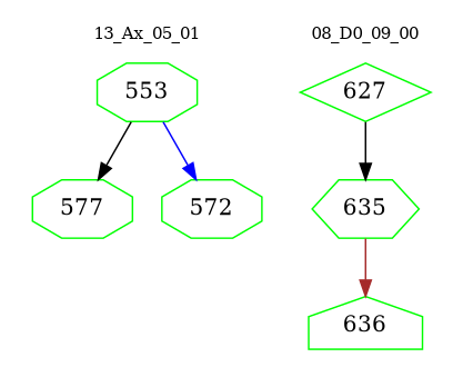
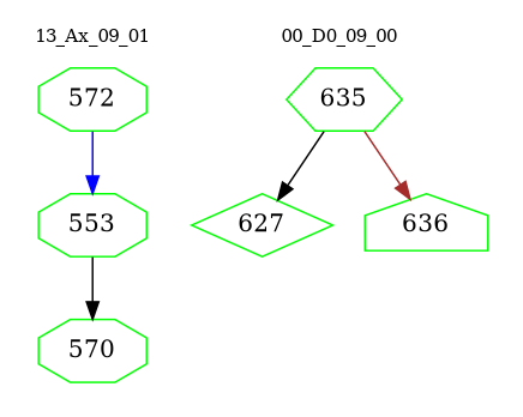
  digraph {
    node [color=green shape=octagon]
    edge [color=black]
    n1 [label=553]
-   n2 [label=577]
+   n2 [label=570]
    n3 [label=572]
    n4 [label=627 shape=diamond]
    n5 [label=636 shape=house]
    n6 [label=635 shape=hexagon]
    subgraph cluster_1 {
      color=white
      fontsize=10
-     label="13_Ax_05_01"
+     label="13_Ax_09_01"
      n1
      n2
      n3
    }
    subgraph cluster_2 {
      color=white
      fontsize=10
-     label="08_D0_09_00"
+     label="00_D0_09_00"
      n4
      n5
      n6
    }
    n1 -> n2
-   n1 -> n3 [color=blue]
-   n4 -> n6
+   n3 -> n1 [color=blue]
+   n6 -> n4
    n6 -> n5 [color=brown]
  }
